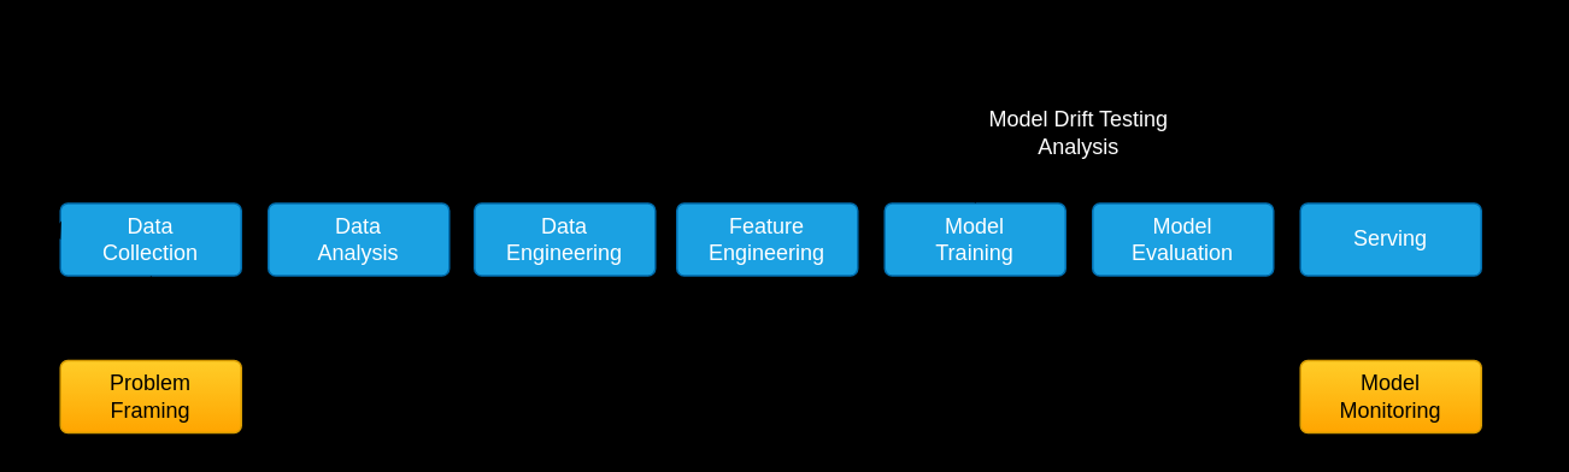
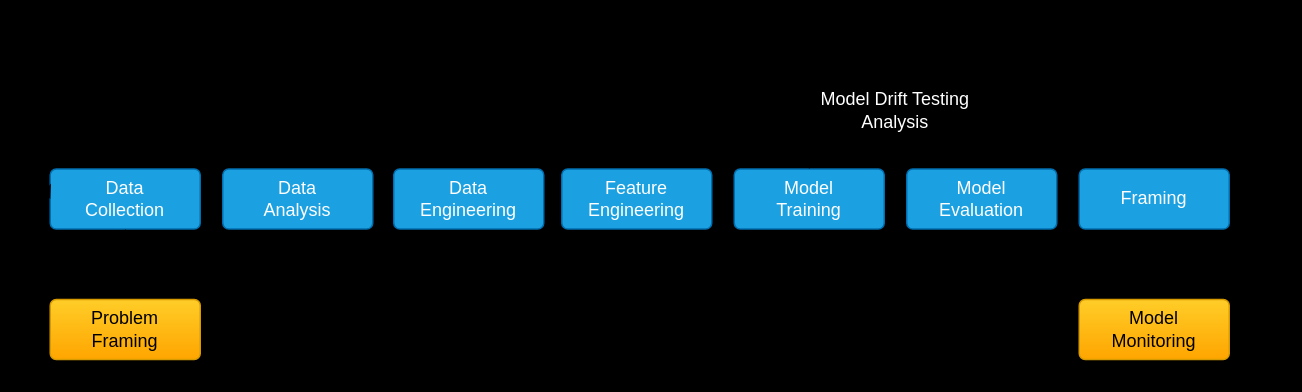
  <mxCell id="0" />
  <mxCell id="1" parent="0" />
  <mxCell id="2" style="edgeStyle=none;html=1;exitX=1;exitY=0.5;exitDx=0;exitDy=0;entryX=0;entryY=0.5;entryDx=0;entryDy=0;" edge="1" parent="1" source="3" target="5"><mxGeometry relative="1" as="geometry" /></mxCell>
  <mxCell id="3" value="Data&lt;br&gt;Collection" style="rounded=1;arcSize=10;whiteSpace=wrap;html=1;align=center;fillColor=#1ba1e2;strokeColor=#006EAF;fontColor=#ffffff;" vertex="1" parent="1"><mxGeometry x="33" y="112" width="100" height="40" as="geometry" /></mxCell>
  <mxCell id="4" style="edgeStyle=none;html=1;exitX=1;exitY=0.5;exitDx=0;exitDy=0;entryX=0;entryY=0.5;entryDx=0;entryDy=0;" edge="1" parent="1" source="5" target="7"><mxGeometry relative="1" as="geometry" /></mxCell>
  <mxCell id="5" value="Data&lt;br&gt;Analysis" style="rounded=1;arcSize=10;whiteSpace=wrap;html=1;align=center;fillColor=#1ba1e2;strokeColor=#006EAF;fontColor=#ffffff;" vertex="1" parent="1"><mxGeometry x="148" y="112" width="100" height="40" as="geometry" /></mxCell>
  <mxCell id="6" style="edgeStyle=none;html=1;exitX=1;exitY=0.5;exitDx=0;exitDy=0;entryX=0;entryY=0.5;entryDx=0;entryDy=0;" edge="1" parent="1" source="7" target="9"><mxGeometry relative="1" as="geometry" /></mxCell>
  <mxCell id="7" value="Data&lt;br&gt;Engineering" style="rounded=1;arcSize=10;whiteSpace=wrap;html=1;align=center;fillColor=#1ba1e2;strokeColor=#006EAF;fontColor=#ffffff;" vertex="1" parent="1"><mxGeometry x="262" y="112" width="100" height="40" as="geometry" /></mxCell>
  <mxCell id="8" style="edgeStyle=none;html=1;exitX=1;exitY=0.5;exitDx=0;exitDy=0;entryX=0;entryY=0.5;entryDx=0;entryDy=0;" edge="1" parent="1" source="9" target="11"><mxGeometry relative="1" as="geometry" /></mxCell>
  <mxCell id="9" value="Feature&lt;br&gt;Engineering" style="rounded=1;arcSize=10;whiteSpace=wrap;html=1;align=center;fillColor=#1ba1e2;fontColor=#ffffff;strokeColor=#006EAF;" vertex="1" parent="1"><mxGeometry x="374" y="112" width="100" height="40" as="geometry" /></mxCell>
  <mxCell id="10" style="edgeStyle=none;html=1;exitX=1;exitY=0.5;exitDx=0;exitDy=0;entryX=0;entryY=0.5;entryDx=0;entryDy=0;" edge="1" parent="1" source="11" target="14"><mxGeometry relative="1" as="geometry" /></mxCell>
  <mxCell id="11" value="Model&lt;br&gt;Training" style="rounded=1;arcSize=10;whiteSpace=wrap;html=1;align=center;fillColor=#1ba1e2;fontColor=#ffffff;strokeColor=#006EAF;" vertex="1" parent="1"><mxGeometry x="489" y="112" width="100" height="40" as="geometry" /></mxCell>
  <mxCell id="12" style="edgeStyle=none;html=1;exitX=1;exitY=0.5;exitDx=0;exitDy=0;entryX=0;entryY=0.5;entryDx=0;entryDy=0;fontColor=#000000;" edge="1" parent="1" source="14" target="17"><mxGeometry relative="1" as="geometry" /></mxCell>
  <mxCell id="13" style="edgeStyle=none;html=1;exitX=0.5;exitY=0;exitDx=0;exitDy=0;entryX=0.5;entryY=0;entryDx=0;entryDy=0;fontColor=#000000;" edge="1" parent="1" source="14" target="11"><mxGeometry relative="1" as="geometry"><Array as="points"><mxPoint x="654" y="48" /><mxPoint x="539" y="48" /></Array></mxGeometry></mxCell>
  <mxCell id="14" value="Model&lt;br&gt;Evaluation" style="rounded=1;arcSize=10;whiteSpace=wrap;html=1;align=center;fillColor=#1ba1e2;fontColor=#ffffff;strokeColor=#006EAF;" vertex="1" parent="1"><mxGeometry x="604" y="112" width="100" height="40" as="geometry" /></mxCell>
  <mxCell id="15" style="edgeStyle=none;html=1;exitX=0.5;exitY=1;exitDx=0;exitDy=0;entryX=0.5;entryY=0;entryDx=0;entryDy=0;fontColor=#000000;" edge="1" parent="1" source="17" target="20"><mxGeometry relative="1" as="geometry" /></mxCell>
  <mxCell id="16" style="edgeStyle=none;html=1;exitX=1;exitY=0.5;exitDx=0;exitDy=0;entryX=0;entryY=0.5;entryDx=0;entryDy=0;fontColor=#000000;" edge="1" parent="1" source="17" target="3"><mxGeometry relative="1" as="geometry"><Array as="points"><mxPoint x="846" y="132" /><mxPoint x="846" y="20" /><mxPoint x="20" y="20" /><mxPoint x="20" y="103" /></Array></mxGeometry></mxCell>
- <mxCell id="17" value="Serving" style="rounded=1;arcSize=10;whiteSpace=wrap;html=1;align=center;fillColor=#1ba1e2;fontColor=#ffffff;strokeColor=#006EAF;" vertex="1" parent="1"><mxGeometry x="719" y="112" width="100" height="40" as="geometry" /></mxCell>
+ <mxCell id="17" value="Framing" style="rounded=1;arcSize=10;whiteSpace=wrap;html=1;align=center;fillColor=#1ba1e2;fontColor=#ffffff;strokeColor=#006EAF;" vertex="1" parent="1"><mxGeometry x="719" y="112" width="100" height="40" as="geometry" /></mxCell>
  <mxCell id="18" style="edgeStyle=none;html=1;exitX=0.5;exitY=0;exitDx=0;exitDy=0;entryX=0.5;entryY=1;entryDx=0;entryDy=0;" edge="1" parent="1" source="19" target="3"><mxGeometry relative="1" as="geometry" /></mxCell>
  <mxCell id="19" value="Problem&lt;br&gt;Framing" style="rounded=1;arcSize=10;whiteSpace=wrap;html=1;align=center;fillColor=#ffcd28;strokeColor=#d79b00;gradientColor=#ffa500;" vertex="1" parent="1"><mxGeometry x="33" y="199" width="100" height="40" as="geometry" /></mxCell>
  <mxCell id="20" value="&lt;font color=&quot;#000000&quot;&gt;Model&lt;br&gt;Monitoring&lt;/font&gt;" style="rounded=1;arcSize=10;whiteSpace=wrap;html=1;align=center;fillColor=#ffcd28;gradientColor=#ffa500;strokeColor=#d79b00;" vertex="1" parent="1"><mxGeometry x="719" y="199" width="100" height="40" as="geometry" /></mxCell>
  <mxCell id="21" value="&lt;font color=&quot;#ffffff&quot;&gt;Model Drift Testing&lt;br&gt;Analysis&lt;br&gt;&lt;/font&gt;" style="text;html=1;align=center;verticalAlign=middle;resizable=0;points=[];autosize=1;strokeColor=none;fillColor=none;fontColor=#000000;" vertex="1" parent="1"><mxGeometry x="537" y="52" width="117" height="41" as="geometry" /></mxCell>
